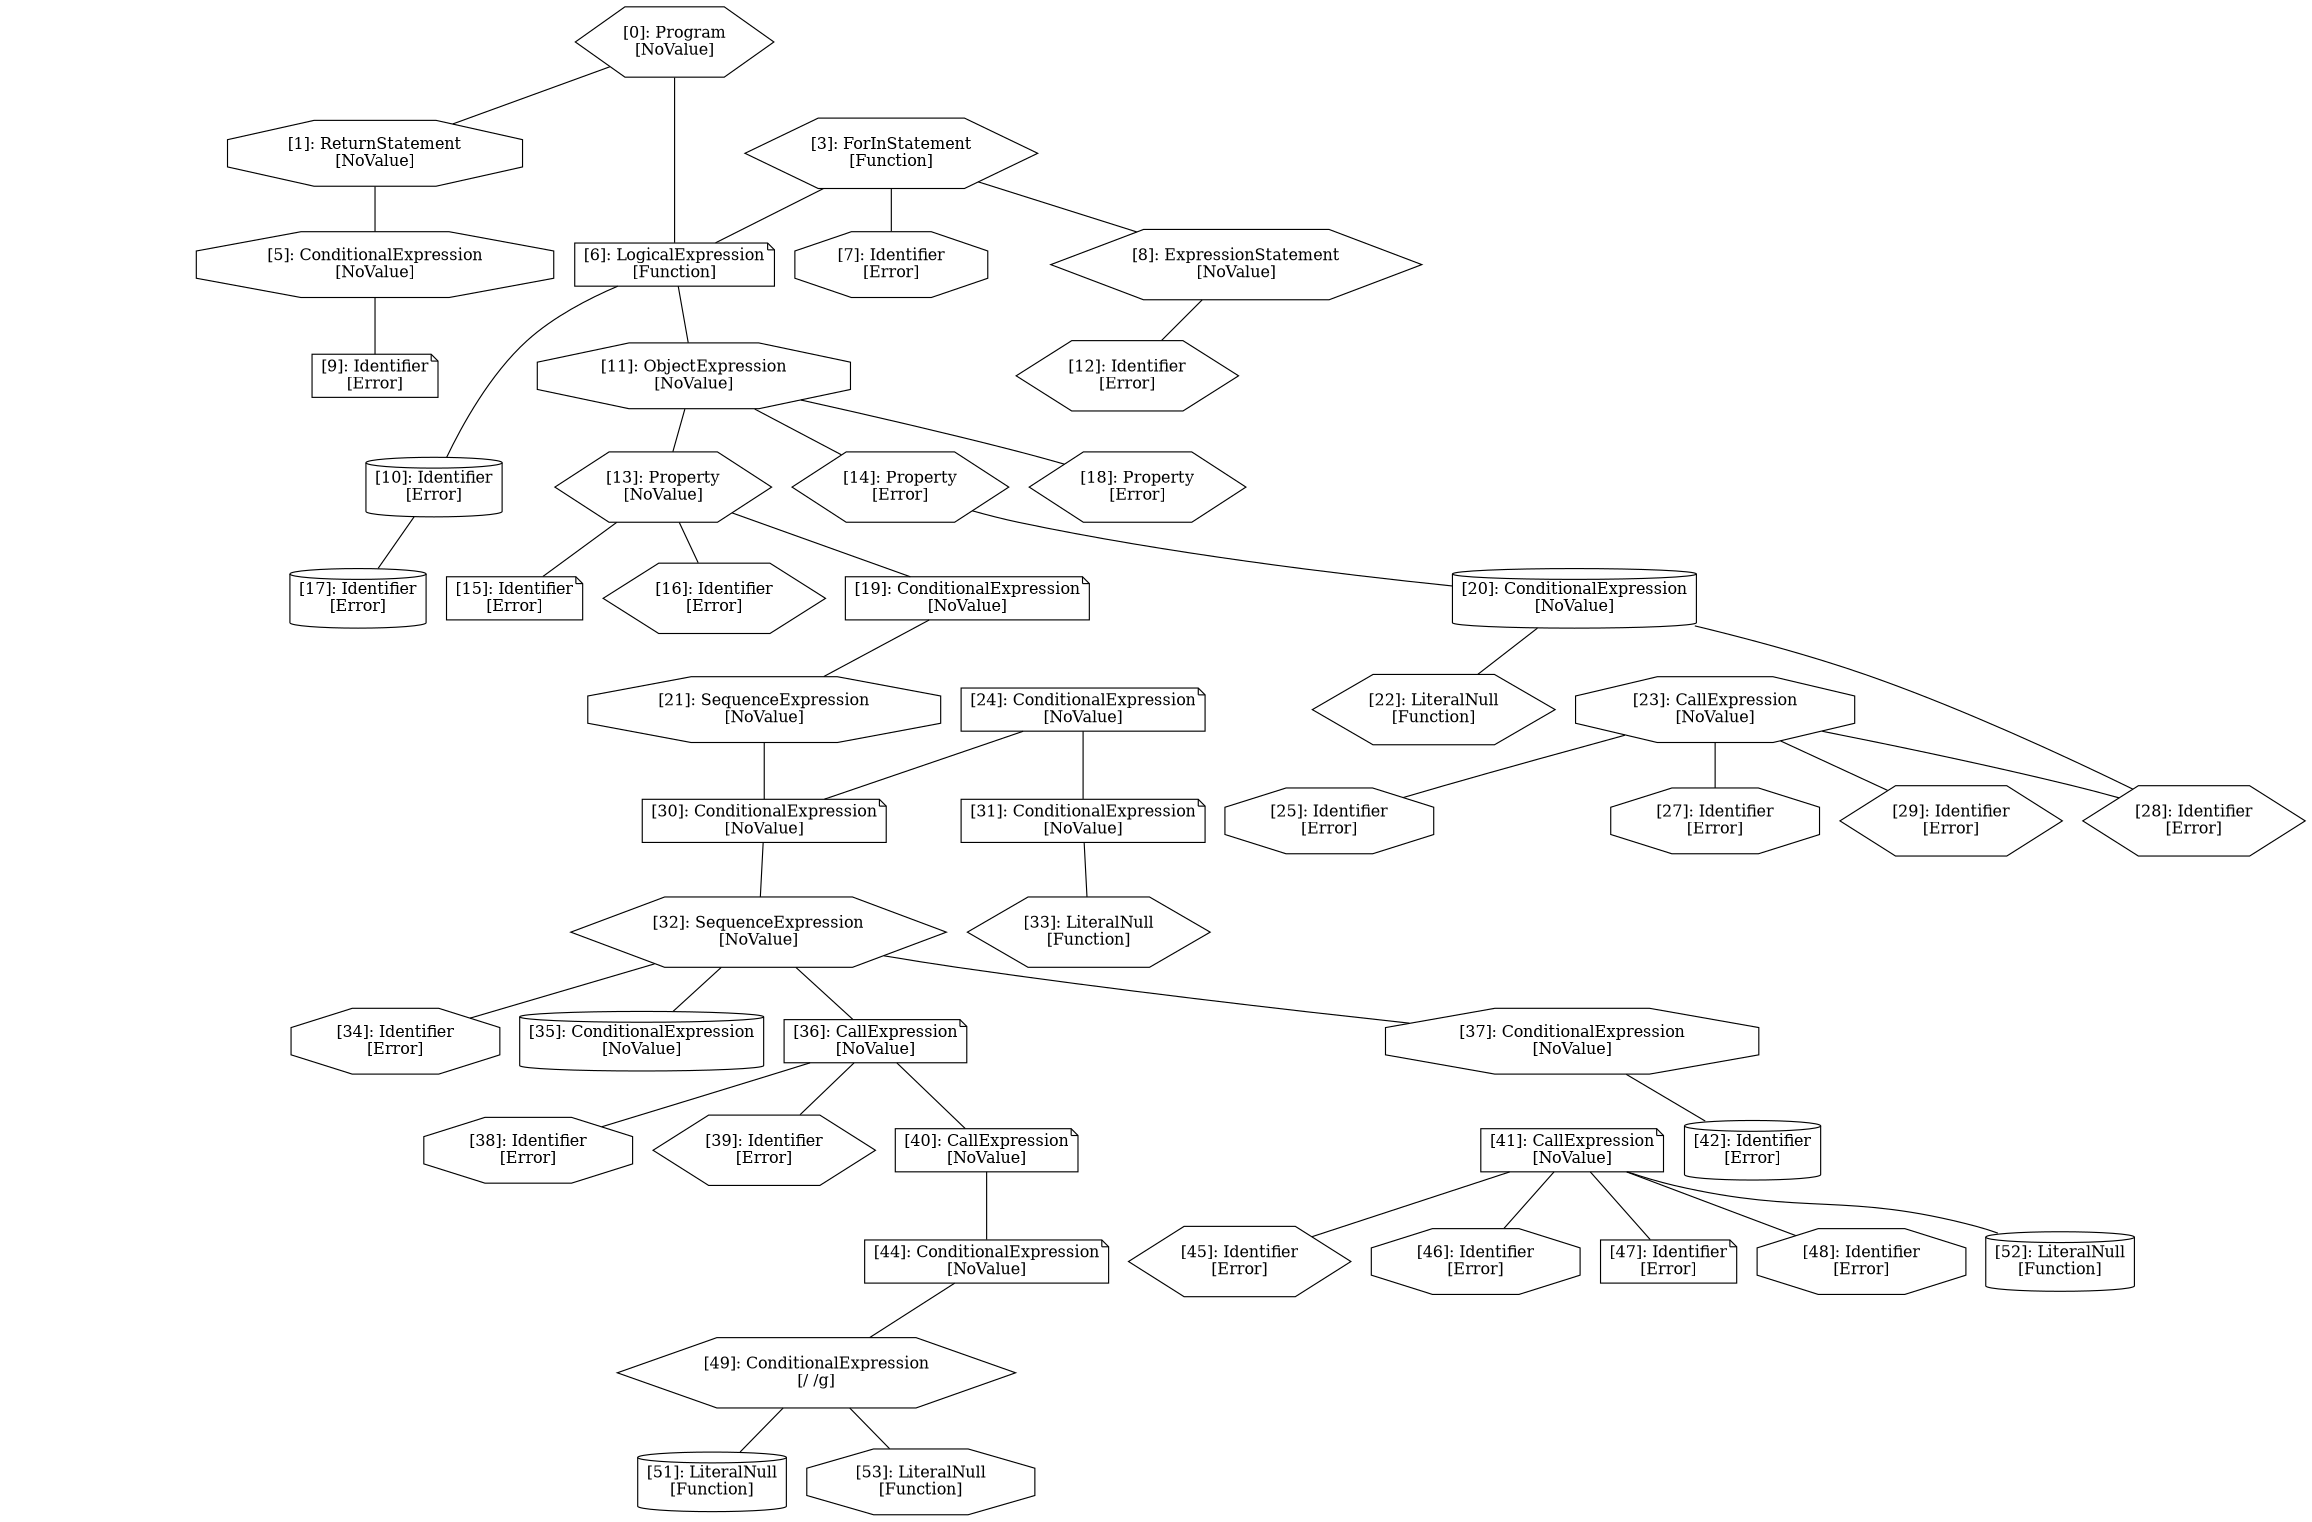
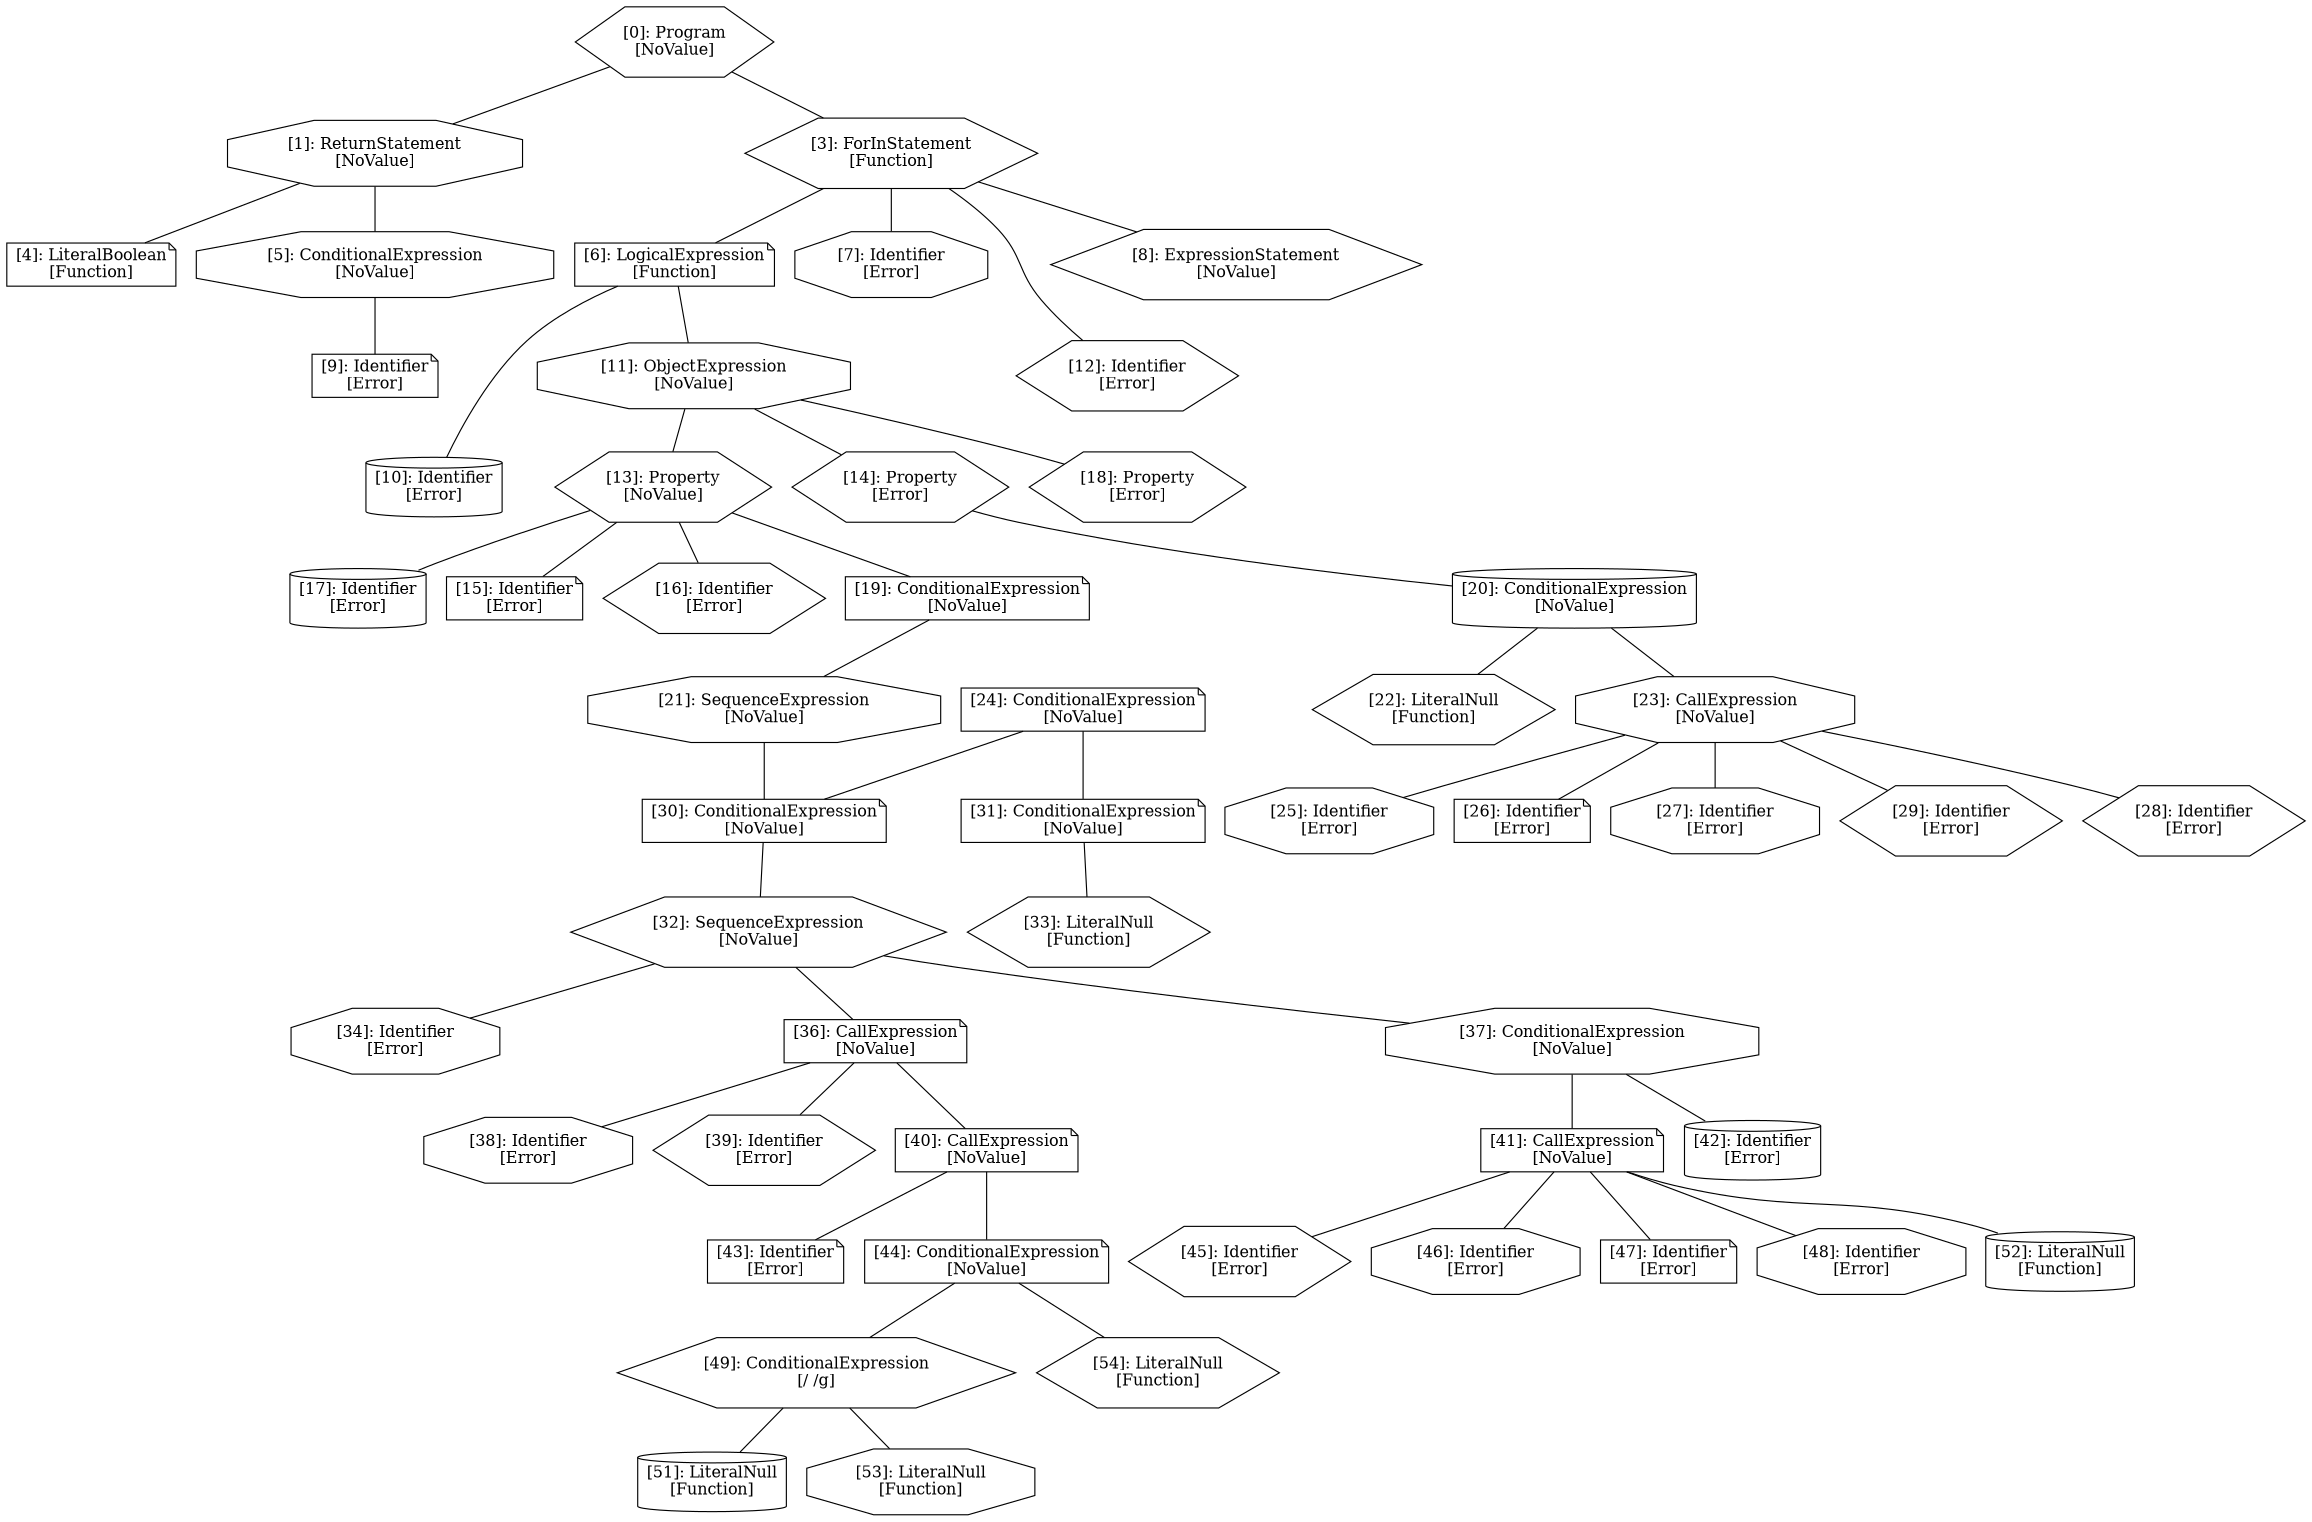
  graph {
    fontname="DejaVu Serif"
    node [fontname="DejaVu Serif" shape=hexagon]
    edge [fontname="DejaVu Serif"]
    n1 [label="[0]: Program\n[NoValue]"]
    n2 [label="[1]: ReturnStatement\n[NoValue]" shape=octagon]
    n3 [label="[3]: ForInStatement\n[Function]"]
+   n4 [label="[4]: LiteralBoolean\n[Function]" shape=note]
    n5 [label="[5]: ConditionalExpression\n[NoValue]" shape=octagon]
    n6 [label="[6]: LogicalExpression\n[Function]" shape=note]
    n7 [label="[7]: Identifier\n[Error]" shape=octagon]
    n8 [label="[8]: ExpressionStatement\n[NoValue]"]
    n9 [label="[9]: Identifier\n[Error]" shape=note]
    n10 [label="[10]: Identifier\n[Error]" shape=cylinder]
    n11 [label="[11]: ObjectExpression\n[NoValue]" shape=octagon]
    n12 [label="[12]: Identifier\n[Error]"]
    n13 [label="[13]: Property\n[NoValue]"]
    n14 [label="[14]: Property\n[Error]"]
    n15 [label="[18]: Property\n[Error]"]
    n16 [label="[15]: Identifier\n[Error]" shape=note]
    n17 [label="[16]: Identifier\n[Error]"]
    n18 [label="[17]: Identifier\n[Error]" shape=cylinder]
    n19 [label="[19]: ConditionalExpression\n[NoValue]" shape=note]
    n20 [label="[20]: ConditionalExpression\n[NoValue]" shape=cylinder]
    n21 [label="[21]: SequenceExpression\n[NoValue]" shape=octagon]
    n22 [label="[22]: LiteralNull\n[Function]"]
    n23 [label="[23]: CallExpression\n[NoValue]" shape=octagon]
    n24 [label="[30]: ConditionalExpression\n[NoValue]" shape=note]
    n25 [label="[25]: Identifier\n[Error]" shape=octagon]
+   n26 [label="[26]: Identifier\n[Error]" shape=note]
    n27 [label="[27]: Identifier\n[Error]" shape=octagon]
    n28 [label="[28]: Identifier\n[Error]"]
    n29 [label="[29]: Identifier\n[Error]"]
    n30 [label="[24]: ConditionalExpression\n[NoValue]" shape=note]
    n31 [label="[31]: ConditionalExpression\n[NoValue]" shape=note]
    n32 [label="[32]: SequenceExpression\n[NoValue]"]
    n33 [label="[33]: LiteralNull\n[Function]"]
    n34 [label="[34]: Identifier\n[Error]" shape=octagon]
-   n35 [label="[35]: ConditionalExpression\n[NoValue]" shape=cylinder]
    n36 [label="[36]: CallExpression\n[NoValue]" shape=note]
    n37 [label="[37]: ConditionalExpression\n[NoValue]" shape=octagon]
    n38 [label="[38]: Identifier\n[Error]" shape=octagon]
    n39 [label="[39]: Identifier\n[Error]"]
    n40 [label="[40]: CallExpression\n[NoValue]" shape=note]
    n41 [label="[41]: CallExpression\n[NoValue]" shape=note]
    n42 [label="[42]: Identifier\n[Error]" shape=cylinder]
+   n43 [label="[43]: Identifier\n[Error]" shape=note]
    n44 [label="[44]: ConditionalExpression\n[NoValue]" shape=note]
    n45 [label="[45]: Identifier\n[Error]"]
    n46 [label="[46]: Identifier\n[Error]" shape=octagon]
    n47 [label="[47]: Identifier\n[Error]" shape=note]
    n48 [label="[48]: Identifier\n[Error]" shape=octagon]
    n49 [label="[52]: LiteralNull\n[Function]" shape=cylinder]
    n50 [label="[49]: ConditionalExpression\n[/ /g]"]
+   n51 [label="[54]: LiteralNull\n[Function]"]
    n52 [label="[51]: LiteralNull\n[Function]" shape=cylinder]
    n53 [label="[53]: LiteralNull\n[Function]" shape=octagon]
    n1 -- n2
-   n1 -- n6
+   n1 -- n3
+   n2 -- n4
    n2 -- n5
    n3 -- n6
    n3 -- n7
    n3 -- n8
    n5 -- n9
    n6 -- n10
    n6 -- n11
-   n8 -- n12
+   n3 -- n12
    n11 -- n13
    n11 -- n14
    n11 -- n15
    n13 -- n16
    n13 -- n17
-   n10 -- n18
+   n13 -- n18
    n13 -- n19
    n14 -- n20
    n19 -- n21
    n20 -- n22
-   n20 -- n28
+   n20 -- n23
    n21 -- n24
    n23 -- n25
+   n23 -- n26
    n23 -- n27
    n23 -- n28
    n23 -- n29
    n24 -- n32
    n30 -- n24
    n30 -- n31
    n31 -- n33
    n32 -- n34
-   n32 -- n35
    n32 -- n36
    n32 -- n37
    n36 -- n38
    n36 -- n39
    n36 -- n40
+   n37 -- n41
    n37 -- n42
+   n40 -- n43
    n40 -- n44
    n41 -- n45
    n41 -- n46
    n41 -- n47
    n41 -- n48
    n41 -- n49
    n44 -- n50
+   n44 -- n51
    n50 -- n52
    n50 -- n53
  }
